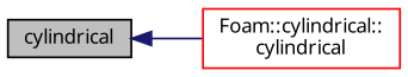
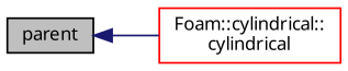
  digraph {
    rankdir=LR
    fontname="Noto Sans"
    node [fontname="Noto Sans" fontsize=10 shape=record]
-   n1 [color=black fillcolor=grey75 fontcolor=black height=0.2 label=cylindrical style=filled width=0.4]
+   n1 [color=black fillcolor=grey75 fontcolor=black height=0.2 label=parent style=filled width=0.4]
    n2 [color=red height=0.2 label="Foam::cylindrical::\lcylindrical" width=0.4]
    n1 -> n2 [color=midnightblue dir=back fontname="Noto Sans" fontsize=10 labelfontname=Helvetica labelfontsize=10 style=solid]
  }
